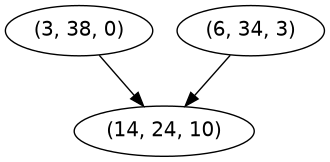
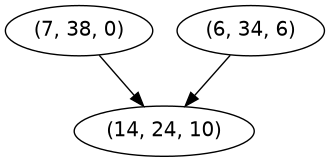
  digraph {
    fontname="DejaVu Sans"
    node [fontname="DejaVu Sans"]
    edge [fontname="DejaVu Sans"]
-   "(3, 38, 0)"
+   "(3, 38, 0)" [label="(7, 38, 0)"]
    "(14, 24, 10)"
-   "(6, 34, 3)"
+   "(6, 34, 3)" [label="(6, 34, 6)"]
    "(3, 38, 0)" -> "(14, 24, 10)"
    "(6, 34, 3)" -> "(14, 24, 10)"
  }
